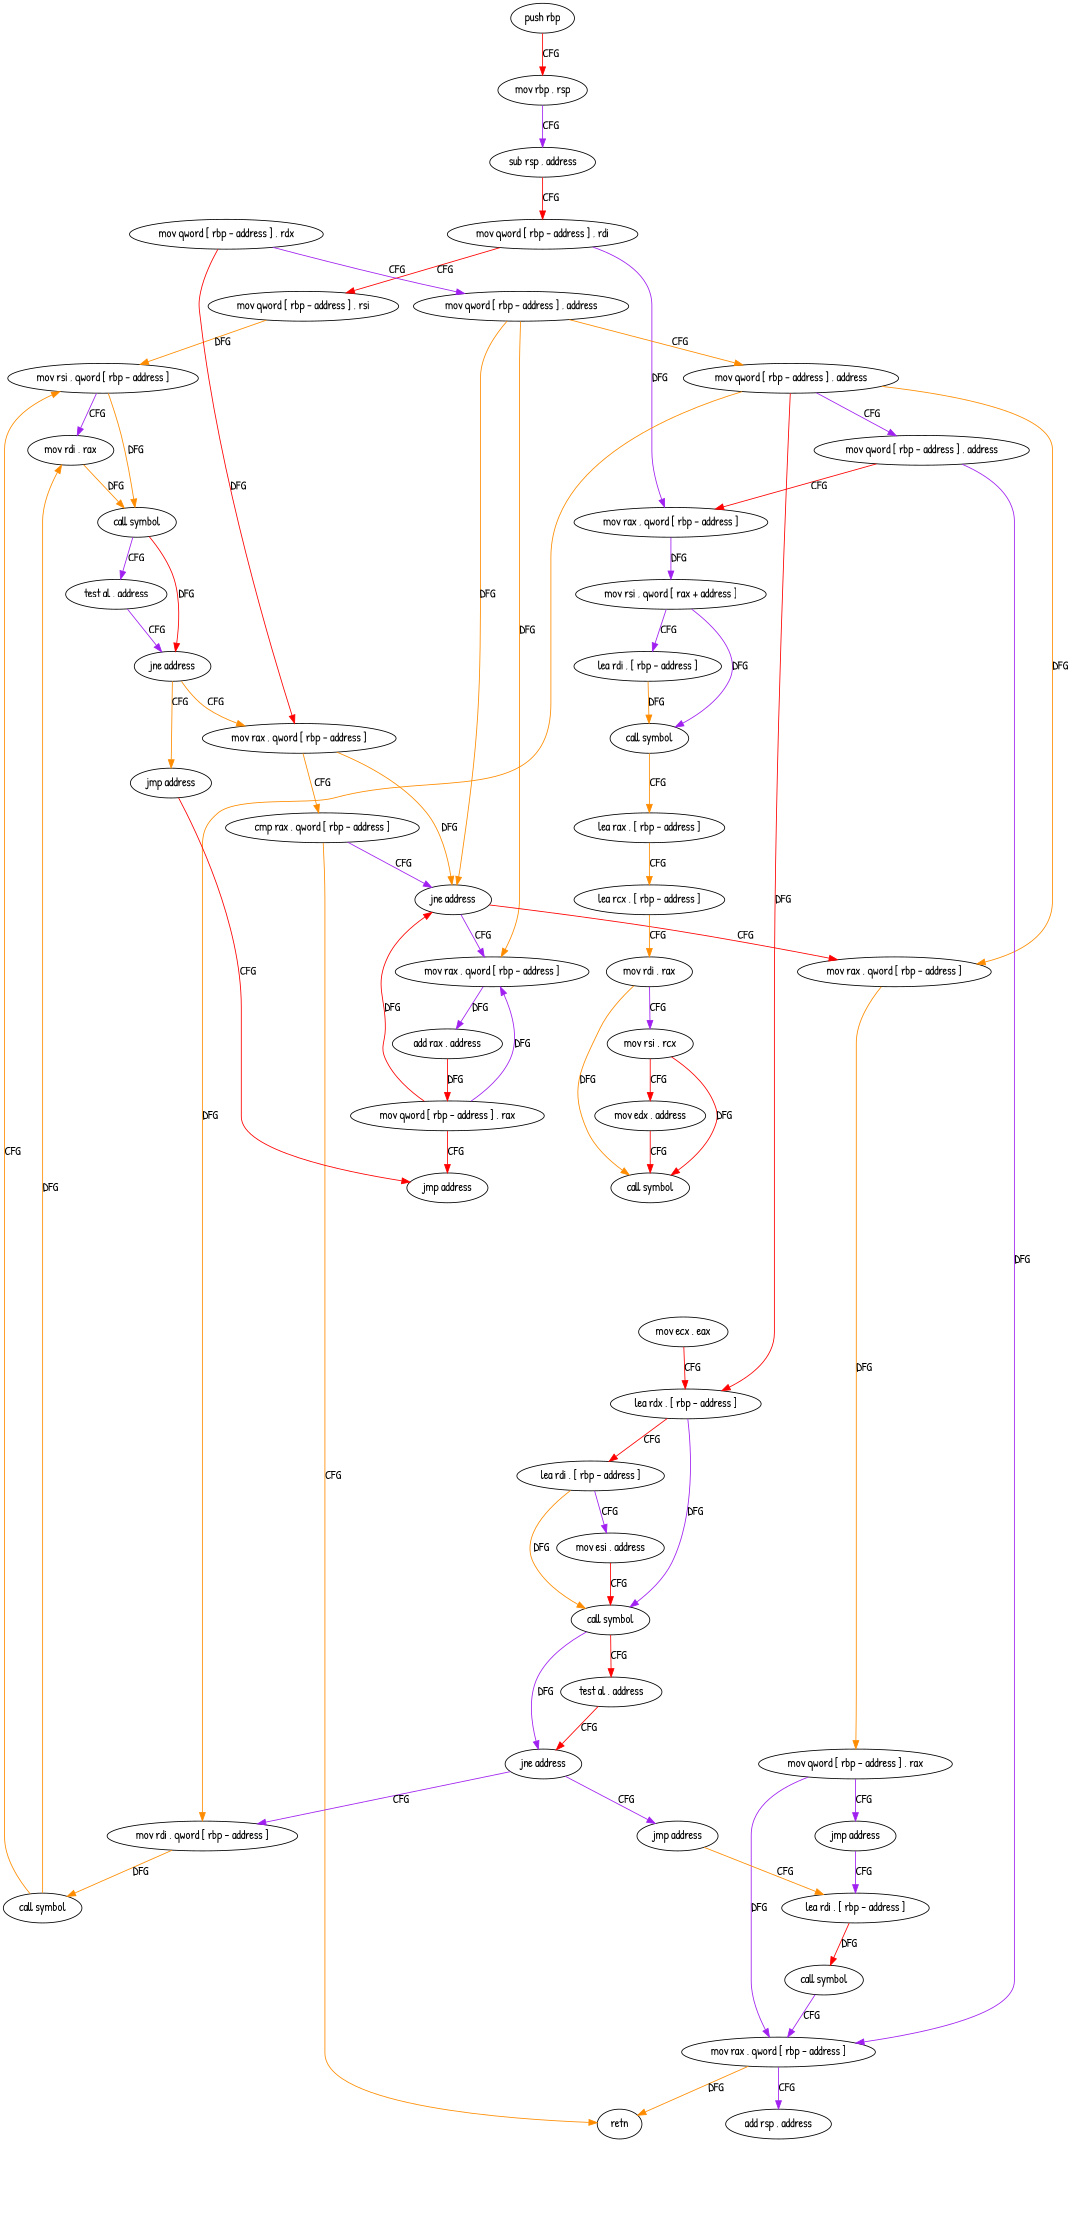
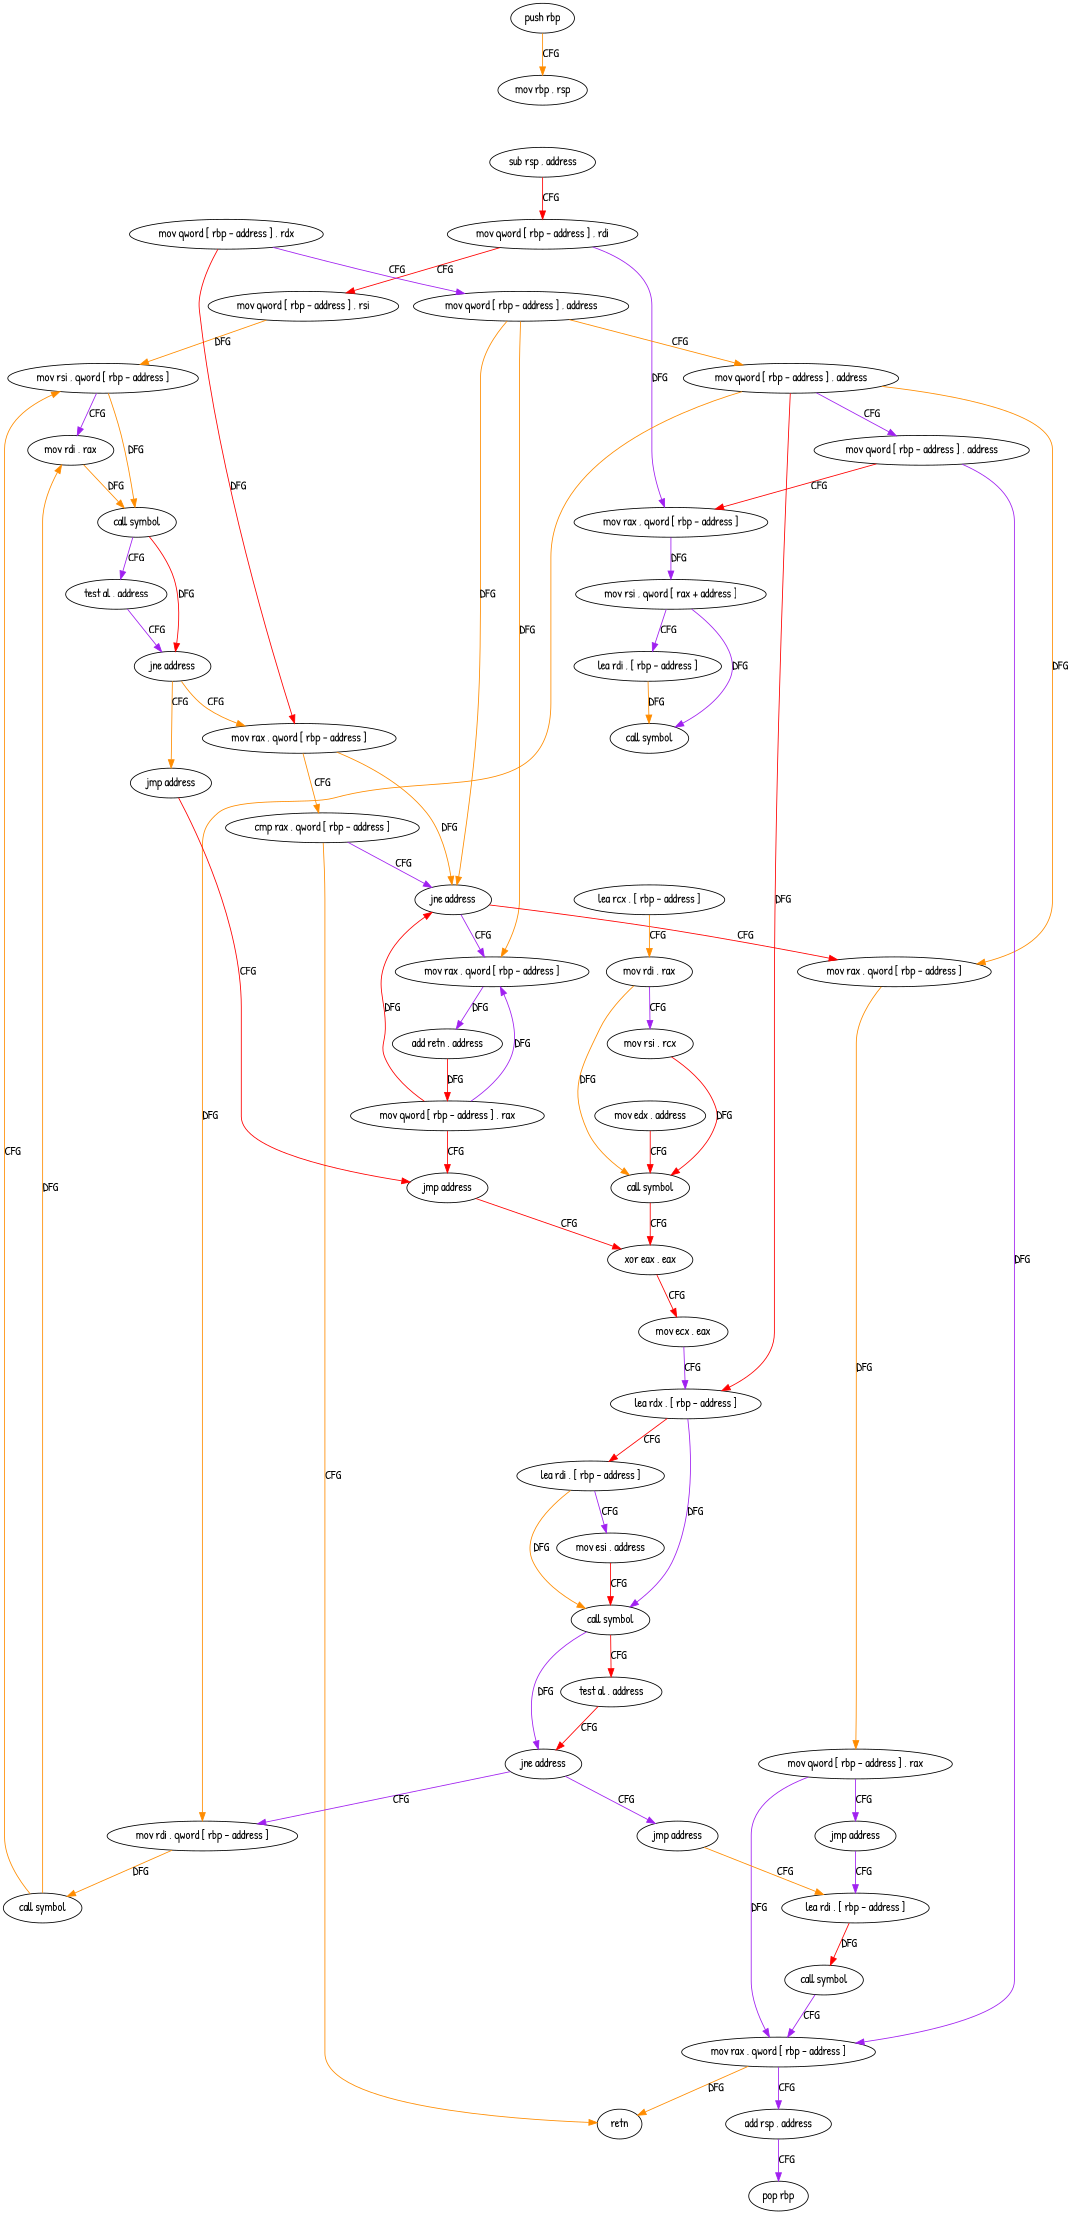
  digraph {
    fontname="Patrick Hand"
    node [fontname="Patrick Hand"]
    edge [color=purple fontname="Patrick Hand"]
    n1 [label="push rbp"]
    n2 [label="mov rbp , rsp"]
    n3 [label="sub rsp , address"]
    n4 [label="mov qword [ rbp - address ] , rdi"]
    n5 [label="mov qword [ rbp - address ] , rsi"]
    n6 [label="mov rax , qword [ rbp - address ]"]
    n7 [label="mov rsi , qword [ rbp - address ]"]
    n8 [label="mov rsi , qword [ rax + address ]"]
    n9 [label="mov qword [ rbp - address ] , rdx"]
    n10 [label="mov qword [ rbp - address ] , address"]
    n11 [label="mov rax , qword [ rbp - address ]"]
    n12 [label="mov rdi , rax"]
    n13 [label="call symbol"]
    n14 [label="mov qword [ rbp - address ] , address"]
    n15 [label="jne address"]
    n16 [label="mov rax , qword [ rbp - address ]"]
    n17 [label="cmp rax , qword [ rbp - address ]"]
    n18 [label="mov qword [ rbp - address ] , address"]
    n19 [label="mov rdi , qword [ rbp - address ]"]
    n20 [label="mov rax , qword [ rbp - address ]"]
    n21 [label="lea rdx , [ rbp - address ]"]
-   n22 [label="add rax , address"]
+   n22 [label="add retn , address"]
    n23 [label="mov rax , qword [ rbp - address ]"]
    n24 [label="call symbol"]
    n25 [label="mov qword [ rbp - address ] , rax"]
    n26 [label="lea rdi , [ rbp - address ]"]
    n27 [label="call symbol"]
    n28 [label="add rsp , address"]
    n29 [label=retn]
    n30 [label="lea rdi , [ rbp - address ]"]
    n31 [label="call symbol"]
-   n32 [label="lea rax , [ rbp - address ]"]
    n33 [label="lea rcx , [ rbp - address ]"]
    n34 [label="mov rdi , rax"]
    n35 [label="mov rsi , rcx"]
    n36 [label="call symbol"]
    n37 [label="mov edx , address"]
+   n38 [label="xor eax , eax"]
    n39 [label="mov ecx , eax"]
    n40 [label="test al , address"]
    n41 [label="jne address"]
    n42 [label="jmp address"]
    n43 [label="jmp address"]
    n44 [label="jmp address"]
    n45 [label="lea rdi , [ rbp - address ]"]
    n46 [label="call symbol"]
    n47 [label="mov qword [ rbp - address ] , rax"]
    n48 [label="jmp address"]
+   n49 [label="pop rbp"]
    n50 [label="mov esi , address"]
    n51 [label="test al , address"]
    n52 [label="jne address"]
-   n1 -> n2 [color=red label=CFG]
-   n2 -> n3 [label=CFG]
+   n1 -> n2 [color=darkorange label=CFG]
    n3 -> n4 [color=red label=CFG]
    n4 -> n5 [color=red label=CFG]
    n4 -> n6 [label=DFG]
    n5 -> n7 [color=darkorange label=DFG]
    n6 -> n8 [label=DFG]
    n7 -> n12 [label=CFG]
    n7 -> n13 [color=darkorange label=DFG]
    n8 -> n30 [label=CFG]
    n8 -> n31 [label=DFG]
    n9 -> n10 [label=CFG]
    n9 -> n11 [color=red label=DFG]
    n10 -> n14 [color=darkorange label=CFG]
    n10 -> n15 [color=darkorange label=DFG]
    n10 -> n16 [color=darkorange label=DFG]
    n11 -> n15 [color=darkorange label=DFG]
    n11 -> n17 [color=darkorange label=CFG]
    n12 -> n13 [color=darkorange label=DFG]
    n13 -> n40 [label=CFG]
    n13 -> n41 [color=red label=DFG]
    n14 -> n18 [label=CFG]
    n14 -> n19 [color=darkorange label=DFG]
    n14 -> n20 [color=darkorange label=DFG]
    n14 -> n21 [color=red label=DFG]
    n15 -> n16 [label=CFG]
    n15 -> n20 [color=red label=CFG]
    n16 -> n22 [label=DFG]
    n17 -> n15 [label=CFG]
    n17 -> n29 [color=darkorange label=CFG]
    n18 -> n6 [color=red label=CFG]
    n18 -> n23 [label=DFG]
    n19 -> n24 [color=darkorange label=DFG]
    n20 -> n25 [color=darkorange label=DFG]
    n21 -> n26 [color=red label=CFG]
    n21 -> n27 [label=DFG]
    n22 -> n47 [color=red label=DFG]
    n23 -> n28 [label=CFG]
    n23 -> n29 [color=darkorange label=DFG]
    n24 -> n7 [color=darkorange label=CFG]
    n24 -> n12 [color=darkorange label=DFG]
    n25 -> n23 [label=DFG]
    n25 -> n48 [label=CFG]
    n26 -> n27 [color=darkorange label=DFG]
    n26 -> n50 [label=CFG]
    n27 -> n51 [color=red label=CFG]
    n27 -> n52 [label=DFG]
+   n28 -> n49 [label=CFG]
    n30 -> n31 [color=darkorange label=DFG]
-   n31 -> n32 [color=darkorange label=CFG]
-   n32 -> n33 [color=darkorange label=CFG]
    n33 -> n34 [color=darkorange label=CFG]
    n34 -> n35 [label=CFG]
    n34 -> n36 [color=darkorange label=DFG]
    n35 -> n36 [color=red label=DFG]
-   n35 -> n37 [color=red label=CFG]
+   n36 -> n38 [color=red label=CFG]
    n37 -> n36 [color=red label=CFG]
-   n39 -> n21 [color=red label=CFG]
+   n38 -> n39 [color=red label=CFG]
+   n39 -> n21 [label=CFG]
    n40 -> n41 [label=CFG]
    n41 -> n11 [color=darkorange label=CFG]
    n41 -> n42 [color=darkorange label=CFG]
    n42 -> n43 [color=red label=CFG]
+   n43 -> n38 [color=red label=CFG]
    n44 -> n45 [color=darkorange label=CFG]
    n45 -> n46 [color=red label=DFG]
    n46 -> n23 [label=CFG]
    n47 -> n15 [color=red label=DFG]
    n47 -> n16 [label=DFG]
    n47 -> n43 [color=red label=CFG]
    n48 -> n45 [label=CFG]
    n50 -> n27 [color=red label=CFG]
    n51 -> n52 [color=red label=CFG]
    n52 -> n19 [label=CFG]
    n52 -> n44 [label=CFG]
  }
